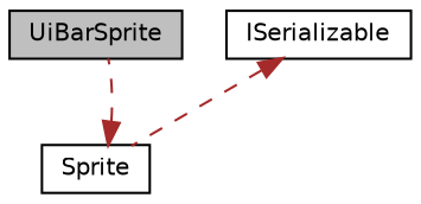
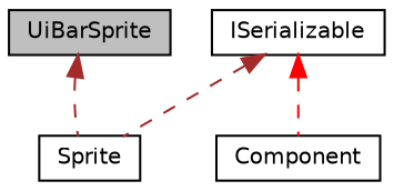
  digraph {
    node [color=black fillcolor=white fontname=Helvetica fontsize=10 shape=record style=filled]
    edge [color=brown dir=back fontname=Helvetica fontsize=10 labelfontname=Helvetica labelfontsize=10 style=dashed]
    n1 [fillcolor=grey75 fontcolor=black height=0.2 label=UiBarSprite width=0.4]
    n2 [height=0.2 label=Sprite width=0.4]
+   n3 [height=0.2 label=Component width=0.4]
    n4 [height=0.2 label=ISerializable width=0.4]
-   n2 -> n1
+   n1 -> n2
    n4 -> n2
+   n4 -> n3 [color=red]
  }
